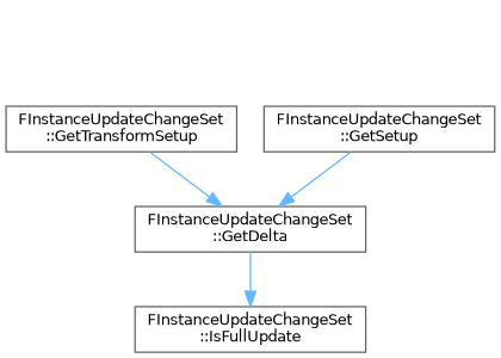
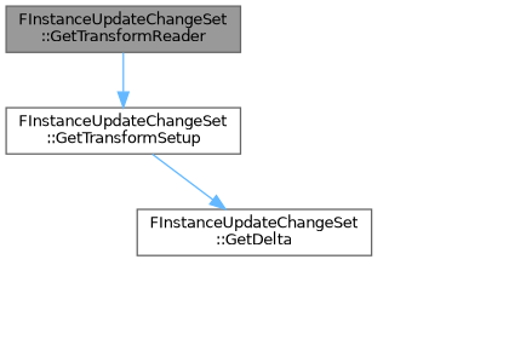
  digraph {
    rankdir=TB
    node [color=grey40 fillcolor=white fontname=Helvetica fontsize=10 shape=box style=filled]
    edge [color=steelblue1 fontname=Helvetica fontsize=10 labelfontname=Helvetica labelfontsize=10 style=solid]
+   n1 [color=gray40 fillcolor=grey60 fontcolor=black height=0.2 label="FInstanceUpdateChangeSet\l::GetTransformReader" width=0.4]
    n2 [height=0.2 label="FInstanceUpdateChangeSet\l::GetTransformSetup" width=0.4]
    n3 [height=0.2 label="FInstanceUpdateChangeSet\l::GetDelta" width=0.4]
-   n4 [height=0.2 label="FInstanceUpdateChangeSet\l::GetSetup" width=0.4]
-   n5 [height=0.2 label="FInstanceUpdateChangeSet\l::IsFullUpdate" width=0.4]
+   n1 -> n2
    n2 -> n3
-   n3 -> n5
-   n4 -> n3
  }
